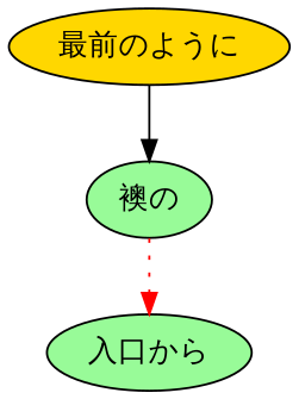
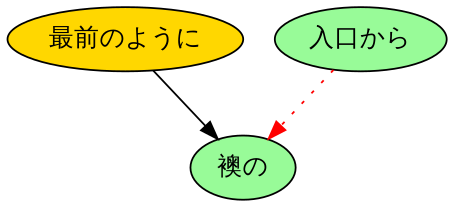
  digraph {
    node [fillcolor=palegreen style=filled]
    n1 [fillcolor=gold label="最前のように"]
    n2 [label="襖の"]
    n3 [label="入口から"]
    n1 -> n2 [color=black style=solid]
-   n2 -> n3 [color=red style=dotted]
+   n3 -> n2 [color=red style=dotted]
  }
